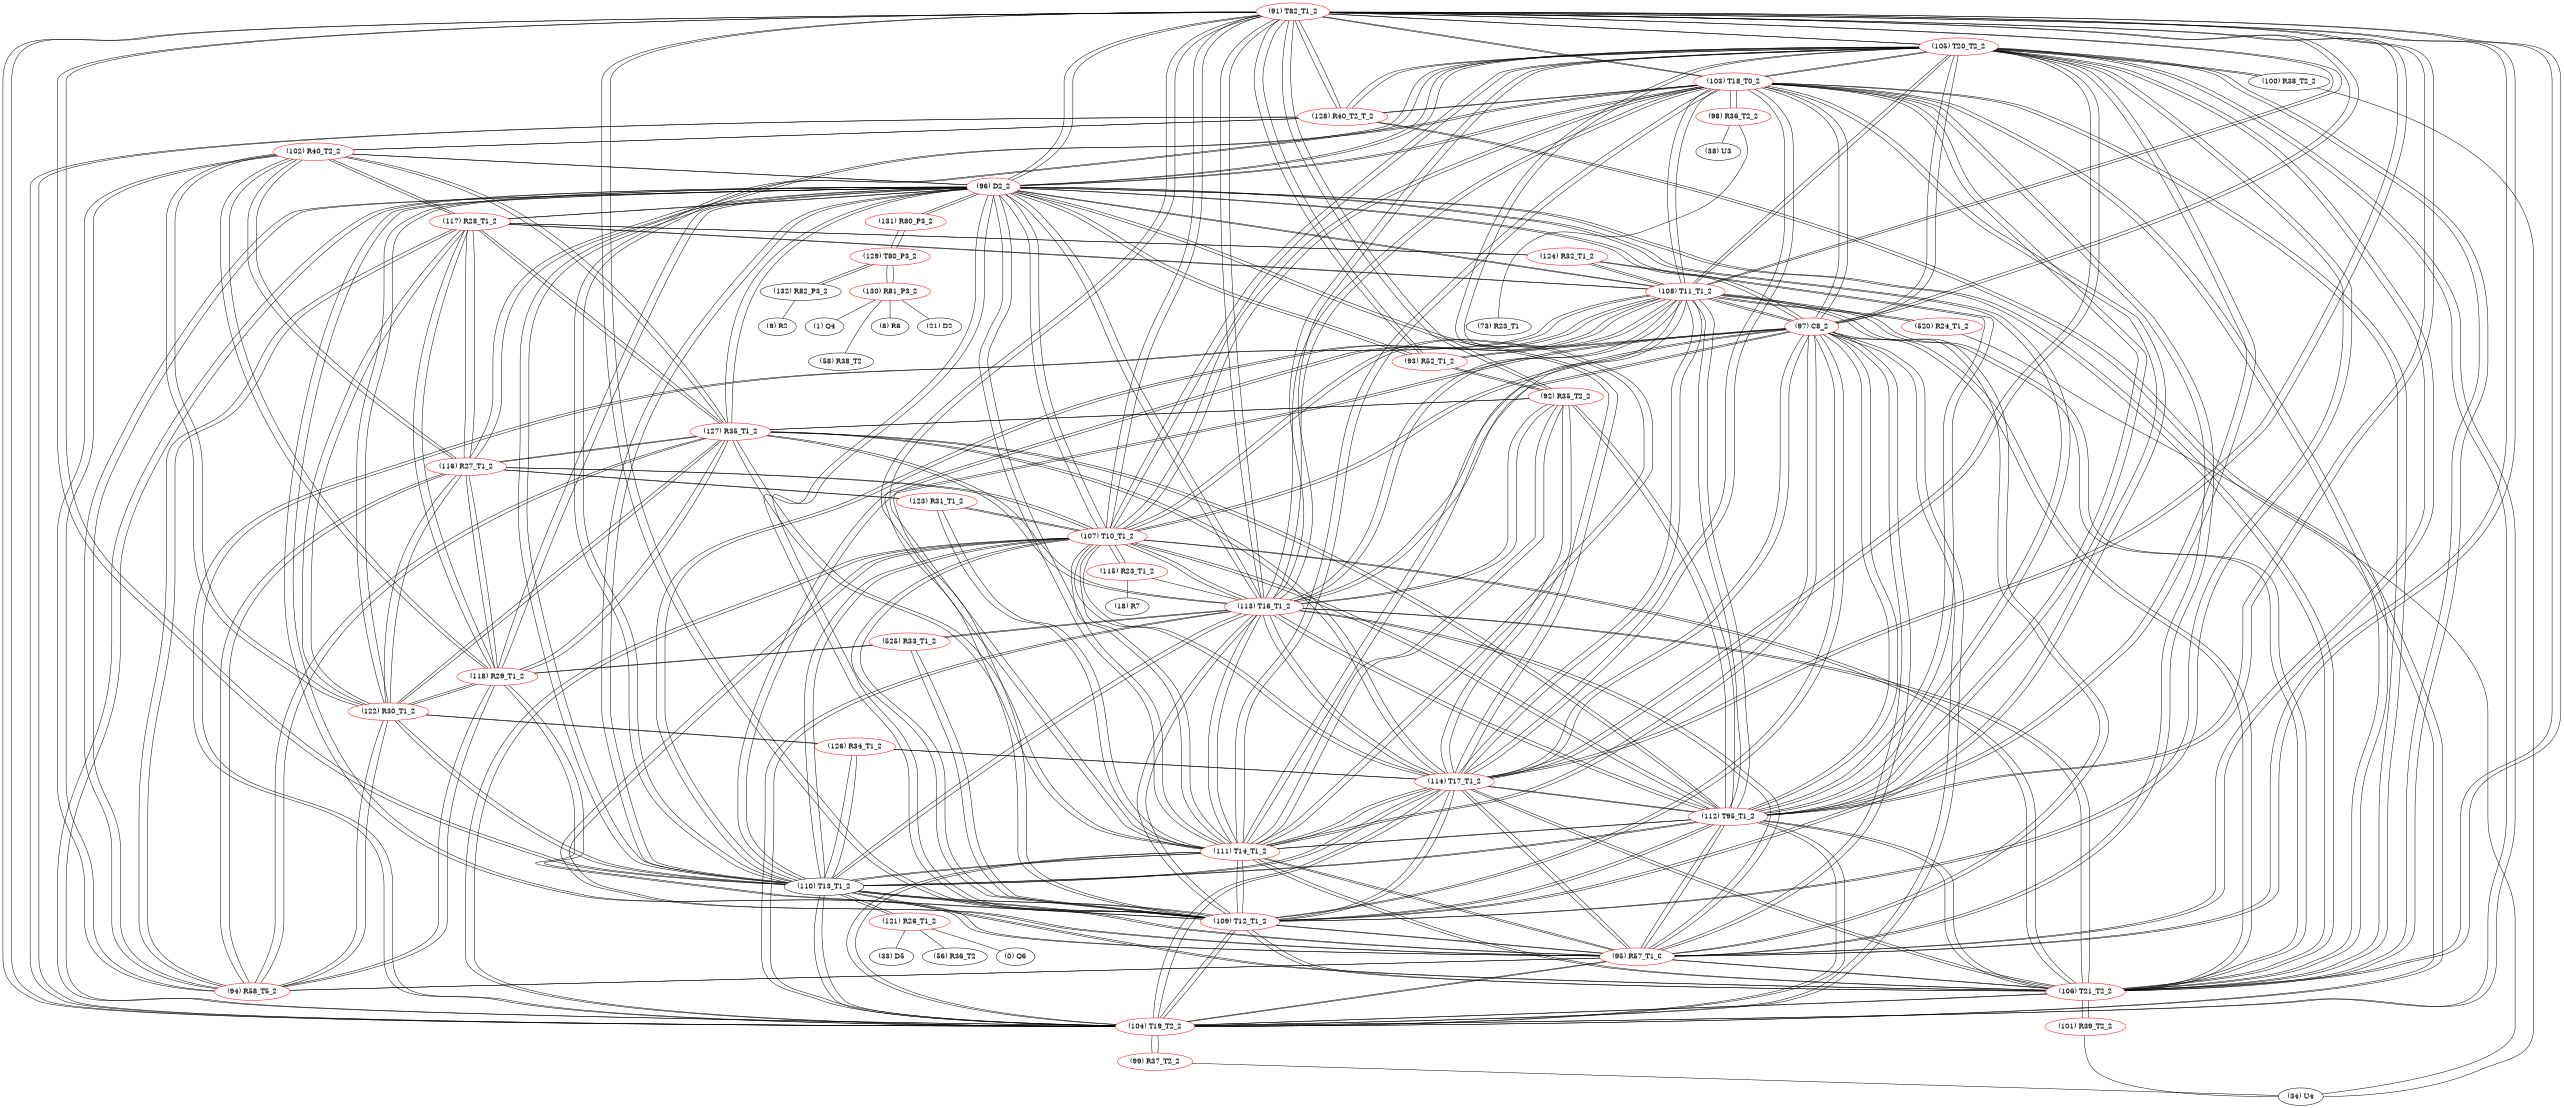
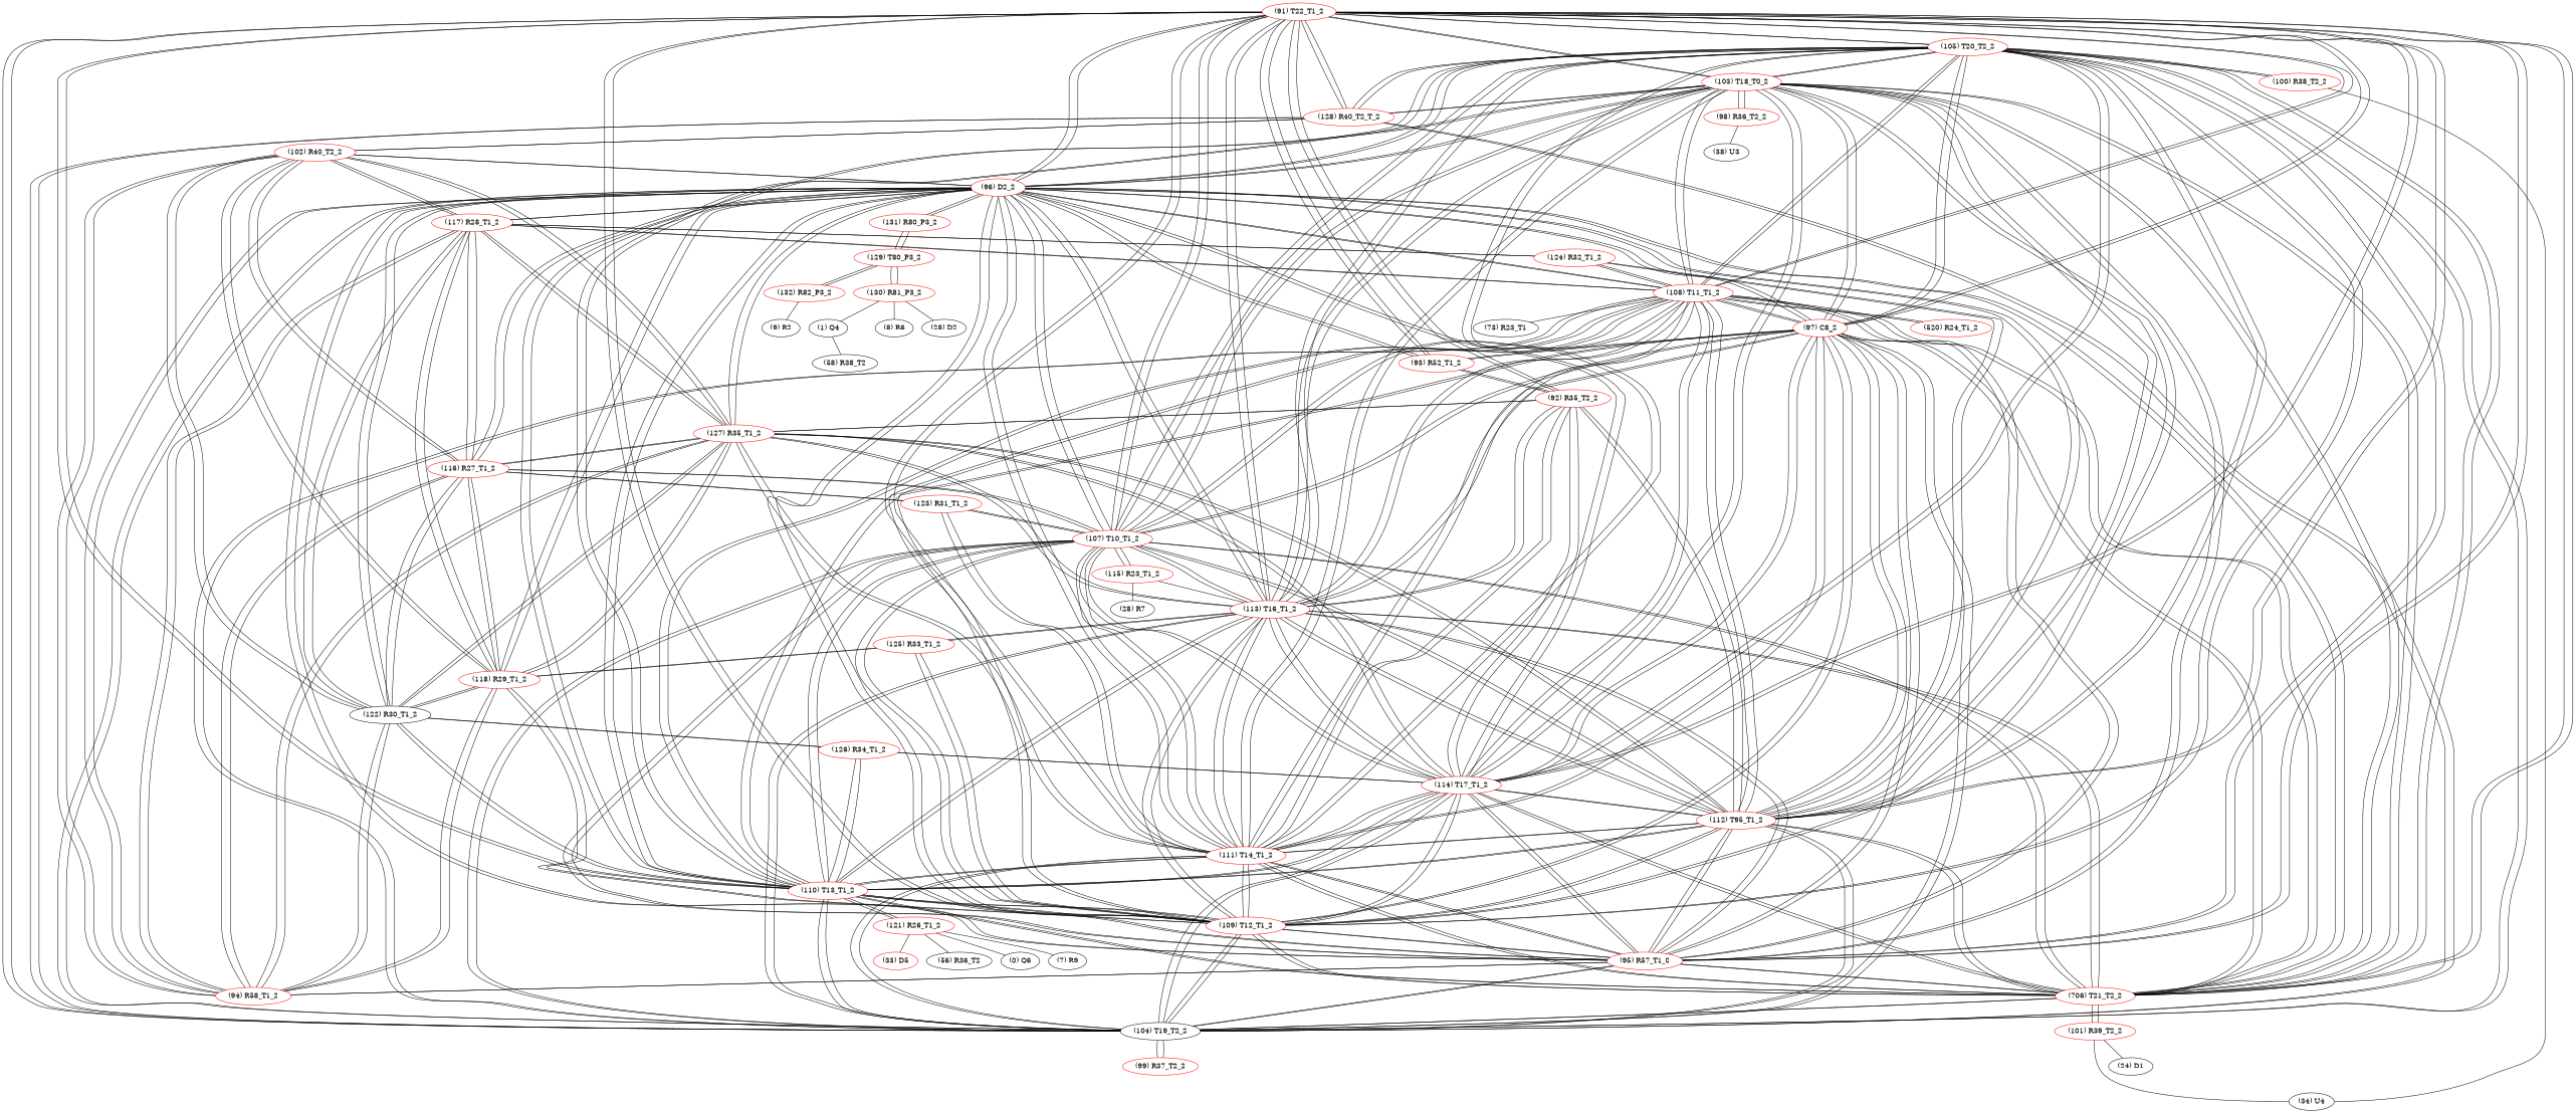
  graph {
    fontname="DejaVu Serif"
    node [color=red fontname="DejaVu Serif"]
    edge [fontname="DejaVu Serif"]
-   n1 [label="(91) T82_T1_2"]
+   n1 [label="(91) T22_T1_2"]
    n2 [label="(105) T20_T2_2"]
    n3 [label="(103) T18_T0_2"]
-   n4 [label="(104) T19_T2_2"]
-   n5 [label="(106) T21_T2_2"]
+   n4 [color=black label="(104) T19_T2_2"]
+   n5 [label="(706) T21_T2_2"]
    n6 [label="(95) R57_T1_0"]
    n7 [label="(96) D2_2"]
    n8 [label="(108) T11_T1_2"]
    n9 [label="(113) T16_T1_2"]
    n10 [label="(114) T17_T1_2"]
    n11 [label="(107) T10_T1_2"]
    n12 [label="(109) T12_T1_2"]
-   n13 [color=black label="(110) T13_T1_2"]
+   n13 [label="(110) T13_T1_2"]
    n14 [label="(111) T14_T1_2"]
    n15 [label="(112) T95_T1_2"]
    n16 [label="(97) C8_2"]
    n17 [label="(128) R40_T2_T_2"]
    n18 [label="(93) R52_T1_2"]
    n19 [label="(92) R35_T2_2"]
-   n20 [color=black label="(100) R38_T2_2"]
+   n20 [label="(100) R38_T2_2"]
    n21 [label="(98) R36_T2_2"]
    n22 [label="(99) R37_T2_2"]
    n23 [label="(101) R39_T2_2"]
-   n24 [label="(94) R58_T5_2"]
+   n24 [label="(94) R58_T1_2"]
    n25 [label="(127) R35_T1_2"]
    n26 [label="(118) R29_T1_2"]
    n27 [label="(102) R40_T2_2"]
-   n28 [label="(122) R30_T1_2"]
+   n28 [color=black label="(122) R30_T1_2"]
    n29 [label="(116) R27_T1_2"]
    n30 [label="(117) R28_T1_2"]
    n31 [label="(131) R80_P3_2"]
    n32 [label="(520) R24_T1_2"]
    n33 [label="(124) R32_T1_2"]
-   n34 [label="(525) R33_T1_2"]
+   n34 [label="(125) R33_T1_2"]
    n35 [label="(126) R34_T1_2"]
    n36 [label="(115) R23_T1_2"]
    n37 [label="(123) R31_T1_2"]
    n38 [label="(121) R26_T1_2"]
    n39 [label="(34) U4" color=""]
    n40 [label="(38) U3" color=""]
    n41 [label="(73) R23_T1" color=""]
+   n42 [label="(24) D1" color=""]
    n43 [label="(129) T80_P3_2"]
-   n44 [label="(18) R7" color=""]
+   n44 [label="(28) R7" color=""]
    n45 [label="(0) Q6" color=""]
-   n47 [label="(33) D5" color=""]
+   n46 [label="(7) R9" color=""]
+   n47 [label="(33) D5"]
    n48 [label="(56) R36_T2" color=""]
    n49 [label="(130) R81_P3_2"]
-   n50 [color=black label="(132) R82_P3_2"]
+   n50 [label="(132) R82_P3_2"]
    n51 [label="(1) Q4" color=""]
    n52 [label="(8) R6" color=""]
-   n53 [label="(21) D2" color=""]
+   n53 [label="(28) D2" color=""]
    n54 [label="(58) R38_T2" color=""]
    n55 [label="(9) R2" color=""]
    n1 -- n2
    n1 -- n3
    n1 -- n4
    n1 -- n5
    n1 -- n6
    n1 -- n7
    n1 -- n8
    n1 -- n9
    n1 -- n10
    n1 -- n11
    n1 -- n12
    n1 -- n13
    n1 -- n14
    n1 -- n15
    n1 -- n16
    n1 -- n17
    n1 -- n18
    n1 -- n19
    n2 -- n1
    n2 -- n3
    n2 -- n4
    n2 -- n5
    n2 -- n6
    n2 -- n7
    n2 -- n8
    n2 -- n9
    n2 -- n10
    n2 -- n11
    n2 -- n12
    n2 -- n13
    n2 -- n14
    n2 -- n15
    n2 -- n16
    n2 -- n17
    n2 -- n20
    n3 -- n1
    n3 -- n2
    n3 -- n4
    n3 -- n5
    n3 -- n6
    n3 -- n7
    n3 -- n8
    n3 -- n9
    n3 -- n10
    n3 -- n11
    n3 -- n12
    n3 -- n13
    n3 -- n14
    n3 -- n15
    n3 -- n16
    n3 -- n17
    n3 -- n21
    n4 -- n1
    n4 -- n2
    n4 -- n3
    n4 -- n5
    n4 -- n6
    n4 -- n7
    n4 -- n8
    n4 -- n9
    n4 -- n10
    n4 -- n11
    n4 -- n12
    n4 -- n13
    n4 -- n14
    n4 -- n15
    n4 -- n16
    n4 -- n17
    n4 -- n22
    n5 -- n1
    n5 -- n2
    n5 -- n3
    n5 -- n4
    n5 -- n6
    n5 -- n7
    n5 -- n8
    n5 -- n9
    n5 -- n10
    n5 -- n11
    n5 -- n12
    n5 -- n13
    n5 -- n14
    n5 -- n15
    n5 -- n16
    n5 -- n17
    n5 -- n23
    n6 -- n1
    n6 -- n2
    n6 -- n3
    n6 -- n4
    n6 -- n5
    n6 -- n7
    n6 -- n8
    n6 -- n9
    n6 -- n10
    n6 -- n11
    n6 -- n12
    n6 -- n13
    n6 -- n14
    n6 -- n15
    n6 -- n16
    n6 -- n24
    n7 -- n1
    n7 -- n2
    n7 -- n3
    n7 -- n4
    n7 -- n5
    n7 -- n6
    n7 -- n8
    n7 -- n9
    n7 -- n10
    n7 -- n11
    n7 -- n12
    n7 -- n13
    n7 -- n14
    n7 -- n15
    n7 -- n16
    n7 -- n18
    n7 -- n24
    n7 -- n25
    n7 -- n26
    n7 -- n27
    n7 -- n28
    n7 -- n29
    n7 -- n30
    n7 -- n31
    n8 -- n1
    n8 -- n2
    n8 -- n3
    n8 -- n4
    n8 -- n5
    n8 -- n6
    n8 -- n7
    n8 -- n9
    n8 -- n10
    n8 -- n11
    n8 -- n12
    n8 -- n13
    n8 -- n14
    n8 -- n15
    n8 -- n16
    n8 -- n30
    n8 -- n32
    n8 -- n33
    n9 -- n1
    n9 -- n2
    n9 -- n3
    n9 -- n4
    n9 -- n5
    n9 -- n6
    n9 -- n7
    n9 -- n8
    n9 -- n10
    n9 -- n11
    n9 -- n12
    n9 -- n13
    n9 -- n14
    n9 -- n15
    n9 -- n16
    n9 -- n19
    n9 -- n25
    n9 -- n34
    n10 -- n1
    n10 -- n2
    n10 -- n3
    n10 -- n4
    n10 -- n5
    n10 -- n6
    n10 -- n7
    n10 -- n8
    n10 -- n9
    n10 -- n11
    n10 -- n12
    n10 -- n13
    n10 -- n14
    n10 -- n15
    n10 -- n16
    n10 -- n19
    n10 -- n25
    n10 -- n35
    n11 -- n1
    n11 -- n2
    n11 -- n3
    n11 -- n4
    n11 -- n5
    n11 -- n6
    n11 -- n7
    n11 -- n8
    n11 -- n9
    n11 -- n10
    n11 -- n12
    n11 -- n13
    n11 -- n14
    n11 -- n15
    n11 -- n16
    n11 -- n29
    n11 -- n36
    n11 -- n37
    n12 -- n1
    n12 -- n2
    n12 -- n3
    n12 -- n4
    n12 -- n5
    n12 -- n6
    n12 -- n7
    n12 -- n8
    n12 -- n9
    n12 -- n10
    n12 -- n11
    n12 -- n13
    n12 -- n14
    n12 -- n15
    n12 -- n16
    n12 -- n26
    n12 -- n34
    n13 -- n1
    n13 -- n2
    n13 -- n3
    n13 -- n4
    n13 -- n5
    n13 -- n6
    n13 -- n7
    n13 -- n8
    n13 -- n9
    n13 -- n10
    n13 -- n11
    n13 -- n12
    n13 -- n14
    n13 -- n15
    n13 -- n16
    n13 -- n28
    n13 -- n35
    n13 -- n38
    n14 -- n1
    n14 -- n2
    n14 -- n3
    n14 -- n4
    n14 -- n5
    n14 -- n6
    n14 -- n7
    n14 -- n8
    n14 -- n9
    n14 -- n10
    n14 -- n11
    n14 -- n12
    n14 -- n13
    n14 -- n15
    n14 -- n16
    n14 -- n19
    n14 -- n25
    n14 -- n37
    n15 -- n1
    n15 -- n2
    n15 -- n3
    n15 -- n4
    n15 -- n5
    n15 -- n6
    n15 -- n7
    n15 -- n8
    n15 -- n9
    n15 -- n10
    n15 -- n11
    n15 -- n12
    n15 -- n13
    n15 -- n14
    n15 -- n16
    n15 -- n19
    n15 -- n25
    n15 -- n33
    n16 -- n1
    n16 -- n2
    n16 -- n3
    n16 -- n4
    n16 -- n5
    n16 -- n6
    n16 -- n7
    n16 -- n8
    n16 -- n9
    n16 -- n10
    n16 -- n11
    n16 -- n12
    n16 -- n13
    n16 -- n14
    n16 -- n15
    n16 -- n18
    n17 -- n1
    n17 -- n2
    n17 -- n3
    n17 -- n4
    n17 -- n5
    n17 -- n27
    n18 -- n1
    n18 -- n7
    n18 -- n16
    n18 -- n19
    n19 -- n1
    n19 -- n9
    n19 -- n10
    n19 -- n14
    n19 -- n15
    n19 -- n18
    n19 -- n25
    n20 -- n2
    n20 -- n39
    n21 -- n3
    n21 -- n40
-   n21 -- n41
+   n8 -- n41
    n22 -- n4
-   n22 -- n39
    n23 -- n5
    n23 -- n39
+   n23 -- n42
    n24 -- n6
    n24 -- n7
    n24 -- n25
    n24 -- n26
    n24 -- n27
    n24 -- n28
    n24 -- n29
    n24 -- n30
    n25 -- n7
    n25 -- n9
    n25 -- n10
    n25 -- n14
    n25 -- n15
    n25 -- n19
    n25 -- n24
    n25 -- n26
    n25 -- n27
    n25 -- n28
    n25 -- n29
    n25 -- n30
    n26 -- n7
    n26 -- n12
    n26 -- n24
    n26 -- n25
    n26 -- n27
    n26 -- n28
    n26 -- n29
    n26 -- n30
    n26 -- n34
    n27 -- n7
    n27 -- n17
    n27 -- n24
    n27 -- n25
    n27 -- n26
    n27 -- n28
    n27 -- n29
    n27 -- n30
    n28 -- n7
    n28 -- n13
    n28 -- n24
    n28 -- n25
    n28 -- n26
    n28 -- n27
    n28 -- n29
    n28 -- n30
    n28 -- n35
    n29 -- n7
    n29 -- n11
    n29 -- n24
    n29 -- n25
    n29 -- n26
    n29 -- n27
    n29 -- n28
    n29 -- n30
    n29 -- n37
    n30 -- n7
    n30 -- n8
    n30 -- n24
    n30 -- n25
    n30 -- n26
    n30 -- n27
    n30 -- n28
    n30 -- n29
    n30 -- n33
    n31 -- n7
    n31 -- n43
    n32 -- n8
-   n32 -- n39
    n33 -- n8
    n33 -- n15
    n33 -- n30
    n34 -- n9
    n34 -- n12
    n34 -- n26
    n35 -- n10
    n35 -- n13
    n35 -- n28
    n36 -- n9
    n36 -- n11
    n36 -- n44
    n37 -- n11
    n37 -- n14
    n37 -- n29
    n38 -- n13
    n38 -- n45
+   n38 -- n46
    n38 -- n47
    n38 -- n48
    n43 -- n31
    n43 -- n49
    n43 -- n50
    n49 -- n43
    n49 -- n51
    n49 -- n52
    n49 -- n53
-   n49 -- n54
+   n51 -- n54
    n50 -- n43
    n50 -- n55
  }
